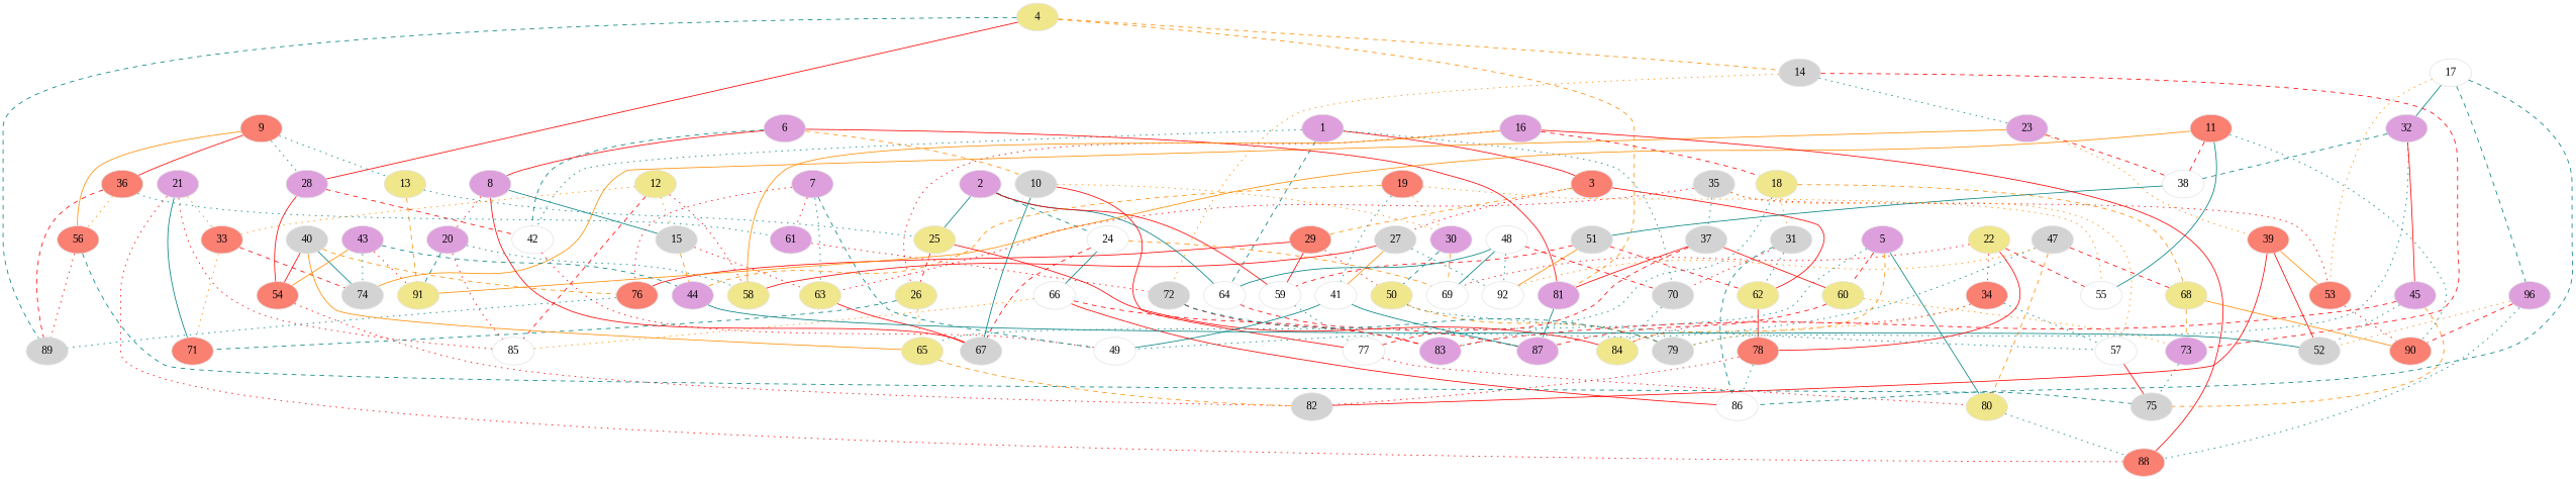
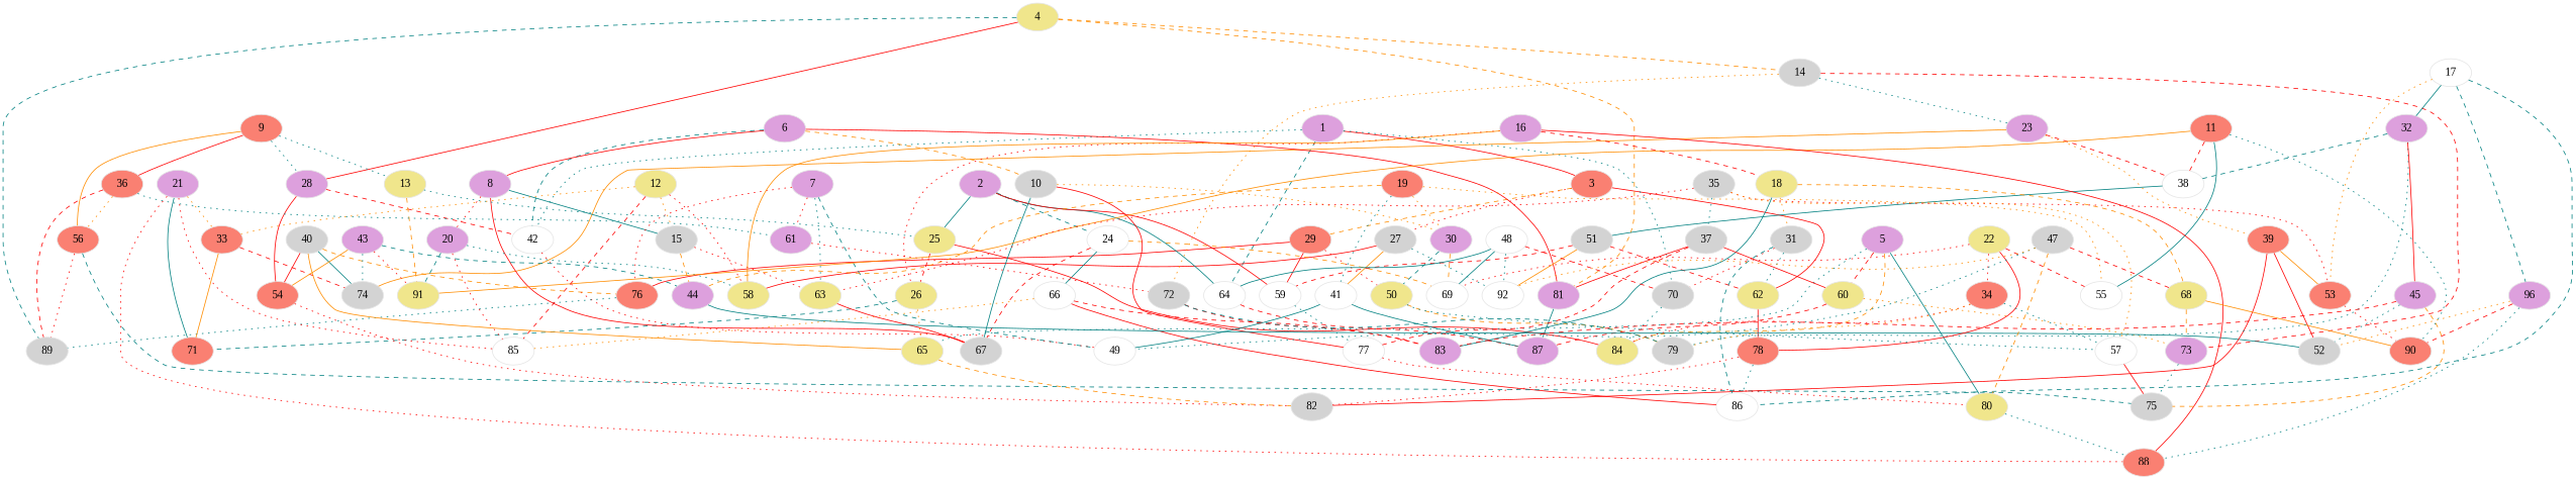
  graph {
    fontname="Liberation Serif"
    node [color=gray90 fillcolor=plum fontname="Liberation Serif" style=filled]
    edge [color=red fontname="Liberation Serif" style=dotted]
    3 [fillcolor=salmon]
    1
    42 [fillcolor=white]
    64 [fillcolor=white]
    70 [fillcolor=lightgrey]
    27 [fillcolor=lightgrey]
    29 [fillcolor=salmon]
    62 [fillcolor=khaki]
    49 [fillcolor=white]
    87
    84 [fillcolor=khaki]
    2
    24 [fillcolor=white]
    25 [fillcolor=khaki]
    59 [fillcolor=white]
    67 [fillcolor=lightgrey]
    69 [fillcolor=white]
    66 [fillcolor=white]
    26 [fillcolor=khaki]
    77 [fillcolor=white]
    58 [fillcolor=khaki]
    41 [fillcolor=white]
    92 [fillcolor=white]
    76 [fillcolor=salmon]
    50 [fillcolor=khaki]
    78 [fillcolor=salmon]
    4 [fillcolor=khaki]
    14 [fillcolor=lightgrey]
    28
    81
    89 [fillcolor=lightgrey]
    23
    72 [fillcolor=lightgrey]
    73
    54 [fillcolor=salmon]
    60 [fillcolor=khaki]
    5
    65 [fillcolor=khaki]
    80 [fillcolor=khaki]
    82 [fillcolor=lightgrey]
    88 [fillcolor=salmon]
    6
    8
    10 [fillcolor=lightgrey]
    15 [fillcolor=lightgrey]
    20
    30
    7
    61
    63 [fillcolor=khaki]
    44
    91 [fillcolor=khaki]
    85 [fillcolor=white]
    9 [fillcolor=salmon]
    13 [fillcolor=khaki]
    36 [fillcolor=salmon]
    56 [fillcolor=salmon]
    75 [fillcolor=lightgrey]
    11 [fillcolor=salmon]
    38 [fillcolor=white]
    55 [fillcolor=white]
    90 [fillcolor=salmon]
    51 [fillcolor=lightgrey]
    12 [fillcolor=khaki]
    33 [fillcolor=salmon]
    71 [fillcolor=salmon]
    74 [fillcolor=lightgrey]
    39 [fillcolor=salmon]
    83
    79 [fillcolor=lightgrey]
    52 [fillcolor=lightgrey]
    16
    18 [fillcolor=khaki]
    31 [fillcolor=lightgrey]
    68 [fillcolor=khaki]
    17 [fillcolor=white]
    32
    n78 [label=96]
    53 [fillcolor=salmon]
    86 [fillcolor=white]
    45
    19 [fillcolor=salmon]
    21
    22 [fillcolor=khaki]
    34 [fillcolor=salmon]
    57 [fillcolor=white]
    35 [fillcolor=lightgrey]
    37 [fillcolor=lightgrey]
    40 [fillcolor=lightgrey]
    43
    47 [fillcolor=lightgrey]
    48 [fillcolor=white]
    3 -- 27
    3 -- 29 [color=darkorange style=dashed]
    3 -- 62 [style=solid]
    1 -- 3 [style=solid]
    1 -- 42 [color=teal]
    1 -- 64 [color=teal style=dashed]
    1 -- 70 [color=teal]
    42 -- 49
    64 -- 87 [style=dashed]
    70 -- 84 [color=teal]
    27 -- 58 [style=solid]
    27 -- 41 [color=darkorange style=solid]
    27 -- 92 [color=teal]
    29 -- 59 [style=solid]
    29 -- 76 [style=solid]
    29 -- 50
    62 -- 78 [style=solid]
    2 -- 64 [color=teal style=solid]
    2 -- 24 [color=teal style=dashed]
    2 -- 25 [color=teal style=solid]
    2 -- 59 [style=solid]
    24 -- 67 [style=dashed]
    24 -- 69 [color=darkorange style=dashed]
    24 -- 66 [color=teal style=solid]
    25 -- 84 [style=solid]
    25 -- 26 [style=dashed]
    59 -- 77 [color=teal]
    66 -- 85 [color=darkorange]
    66 -- 83 [style=dashed]
    66 -- 86 [style=solid]
    26 -- 65 [color=darkorange]
    26 -- 71 [color=teal style=dashed]
    77 -- 80
    41 -- 49 [color=teal style=solid]
    41 -- 87 [color=teal style=solid]
    76 -- 89 [color=teal]
    50 -- 79 [color=darkorange style=dashed]
    50 -- 57 [color=teal]
    78 -- 82
    78 -- 86 [color=teal]
    4 -- 14 [color=darkorange style=dashed]
    4 -- 28 [style=solid]
    4 -- 81 [color=darkorange style=dashed]
    4 -- 89 [color=teal style=dashed]
    14 -- 23 [color=teal]
    14 -- 72 [color=darkorange]
    14 -- 73 [style=dashed]
    28 -- 42 [style=dashed]
    28 -- 54 [style=solid]
    81 -- 87 [color=teal style=solid]
    23 -- 38 [style=dashed]
    23 -- 74 [color=darkorange style=solid]
    23 -- 39 [color=darkorange]
    72 -- 83 [style=dashed]
    72 -- 79 [color=teal style=dashed]
    73 -- 75 [color=teal]
    54 -- 82
    60 -- 87 [style=dashed]
    60 -- 73 [color=darkorange]
    5 -- 84 [color=darkorange style=dashed]
    5 -- 60 [style=dashed]
    5 -- 65 [color=teal]
    5 -- 80 [color=teal style=solid]
    65 -- 82 [color=darkorange style=dashed]
    80 -- 88 [color=teal]
    6 -- 42 [color=teal style=dashed]
    6 -- 81 [style=solid]
    6 -- 8 [style=solid]
    6 -- 10 [color=darkorange style=dashed]
    8 -- 67 [style=solid]
    8 -- 15 [color=teal style=solid]
    8 -- 20
    10 -- 67 [color=teal style=solid]
    10 -- 77 [style=solid]
    10 -- 30 [color=darkorange]
    15 -- 63
    15 -- 44 [color=darkorange style=dashed]
    20 -- 58 [color=teal]
    20 -- 91 [color=teal style=dashed]
    20 -- 85
    30 -- 69 [color=darkorange style=dashed]
    30 -- 50 [color=teal style=dashed]
    7 -- 49 [color=teal style=dashed]
    7 -- 76
    7 -- 61
    7 -- 63 [color=teal]
    61 -- 72
    63 -- 67 [style=solid]
    44 -- 52 [color=teal style=solid]
    9 -- 28 [color=teal]
    9 -- 13 [color=teal]
    9 -- 36 [style=solid]
    9 -- 56 [color=darkorange style=solid]
    13 -- 25 [color=teal]
    13 -- 91 [color=darkorange style=dashed]
    36 -- 89 [style=dashed]
    36 -- 61 [color=teal]
    36 -- 56 [color=darkorange]
    56 -- 89
    56 -- 75 [color=teal style=dashed]
    11 -- 91 [color=darkorange style=solid]
    11 -- 38 [style=dashed]
    11 -- 55 [color=teal style=solid]
    11 -- 90 [color=teal]
    38 -- 51 [color=teal style=solid]
    51 -- 62 [style=dashed]
    51 -- 59 [style=dashed]
    51 -- 92 [color=darkorange style=solid]
    12 -- 58
    12 -- 15 [color=darkorange]
    12 -- 85 [style=dashed]
    12 -- 33 [color=darkorange]
-   33 -- 71 [color=darkorange]
+   33 -- 71 [color=darkorange style=solid]
    33 -- 74 [style=dashed]
    39 -- 82 [style=solid]
    39 -- 52 [style=solid]
    39 -- 53 [color=darkorange style=solid]
    16 -- 26
    16 -- 58 [color=darkorange style=solid]
    16 -- 88 [style=solid]
    16 -- 18 [style=dashed]
-   18 -- 83 [color=teal]
+   18 -- 83 [color=teal style=solid]
    18 -- 31 [color=darkorange]
    18 -- 68 [color=darkorange style=dashed]
    31 -- 70
    31 -- 62 [color=teal]
    31 -- 86 [color=teal style=dashed]
    68 -- 73 [color=darkorange style=dashed]
    68 -- 90 [color=darkorange style=solid]
    17 -- 32 [color=teal style=solid]
    17 -- n78 [color=teal style=dashed]
    17 -- 53 [color=darkorange]
    17 -- 86 [color=teal style=dashed]
    32 -- 38 [color=teal style=dashed]
    32 -- 79 [color=teal]
    32 -- 45 [style=solid]
    n78 -- 88 [color=teal]
    n78 -- 90 [style=dashed]
    n78 -- 52 [color=darkorange]
    53 -- 90
    45 -- 75 [color=darkorange style=dashed]
    45 -- 83 [style=dashed]
    45 -- 52 [color=teal]
    19 -- 41 [color=teal]
    19 -- 30 [color=darkorange]
    19 -- 44 [color=darkorange style=dashed]
    19 -- 55 [color=darkorange]
    21 -- 88
    21 -- 85
    21 -- 33 [color=darkorange]
    21 -- 71 [color=teal style=solid]
    22 -- 69
    22 -- 78 [style=solid]
    22 -- 55 [style=dashed]
    22 -- 34
    34 -- 84
    34 -- 79 [color=darkorange]
    34 -- 57 [color=teal]
    57 -- 75 [style=solid]
    35 -- 63
    35 -- 53
    35 -- 57 [color=darkorange]
    35 -- 37 [color=teal]
    37 -- 77 [style=dashed]
    37 -- 81 [style=solid]
    37 -- 60 [style=solid]
    40 -- 76 [color=darkorange style=dashed]
    40 -- 54 [style=solid]
    40 -- 65 [color=darkorange style=solid]
    40 -- 74 [color=teal style=solid]
    43 -- 54 [color=darkorange style=solid]
    43 -- 44 [color=teal style=dashed]
    43 -- 91
    43 -- 74 [color=teal]
    47 -- 49 [color=teal]
    47 -- 92 [color=darkorange]
    47 -- 80 [color=darkorange style=dashed]
    47 -- 68 [style=dashed]
    48 -- 64 [color=teal style=solid]
    48 -- 70 [style=dashed]
    48 -- 69 [color=teal style=solid]
    48 -- 92 [color=teal]
  }
